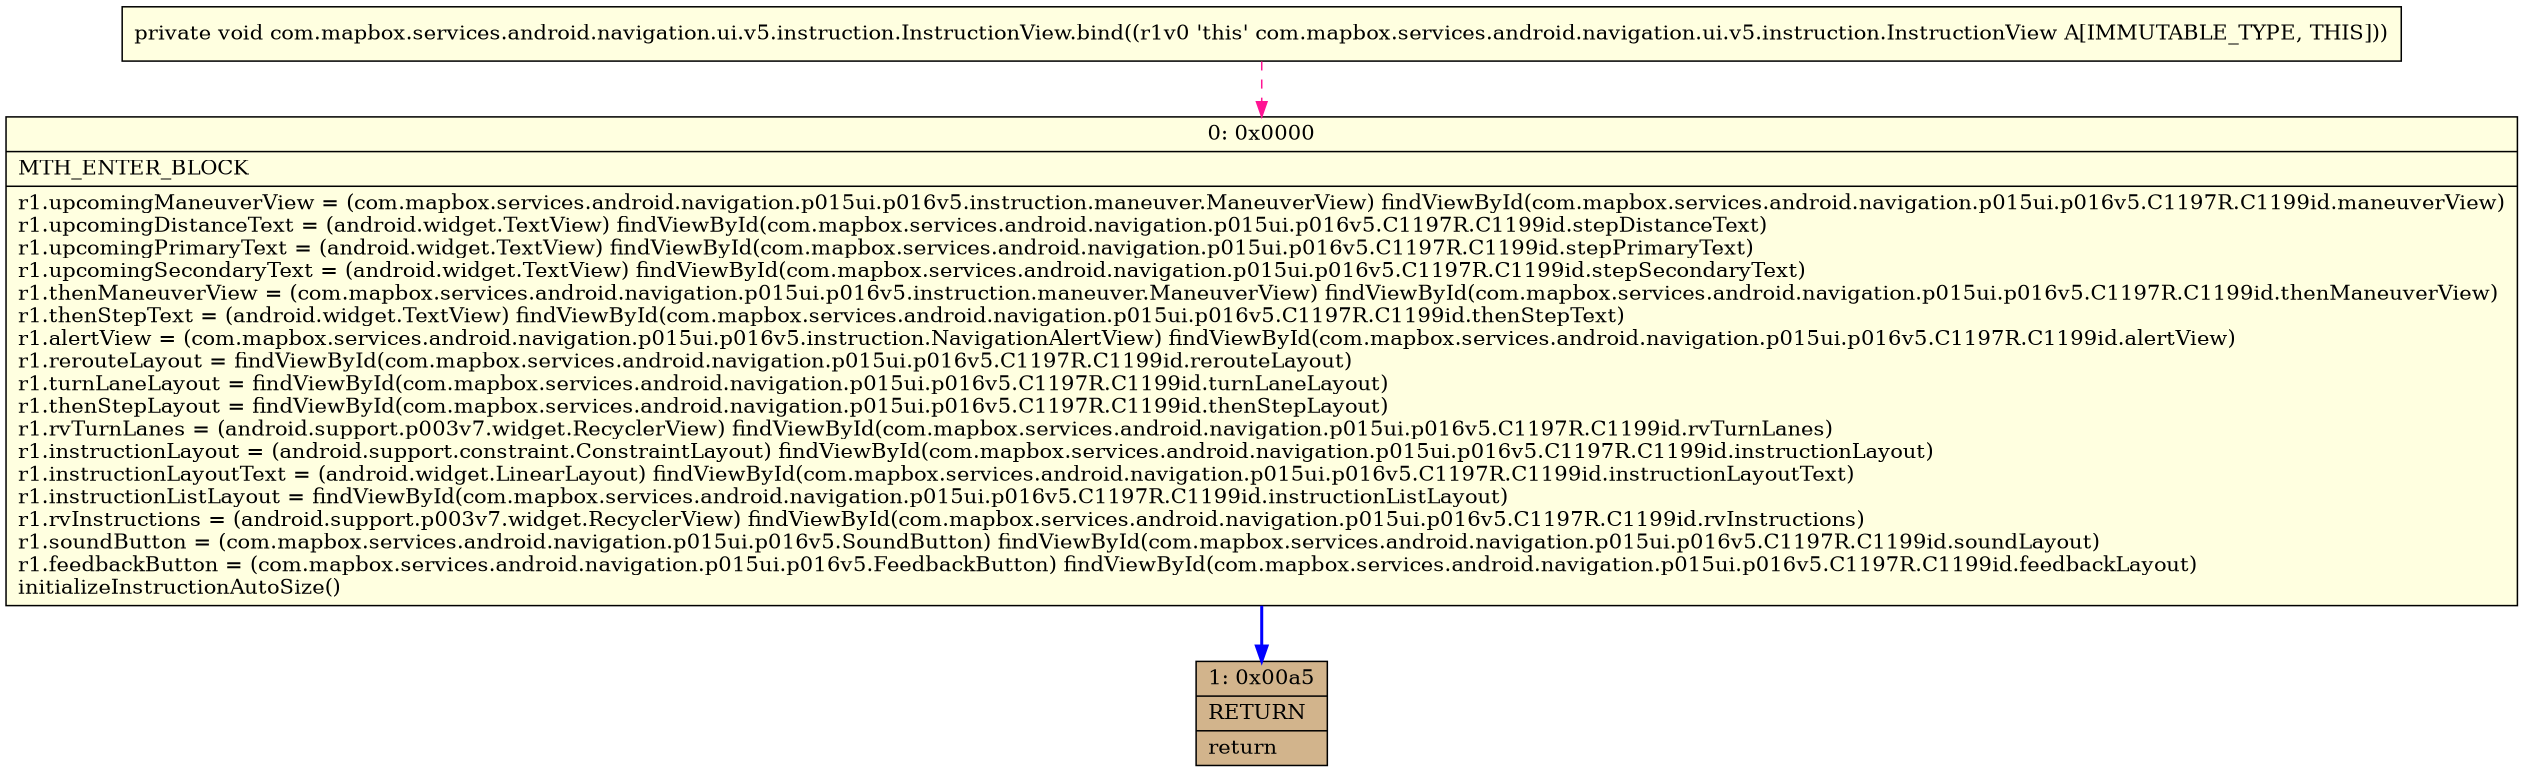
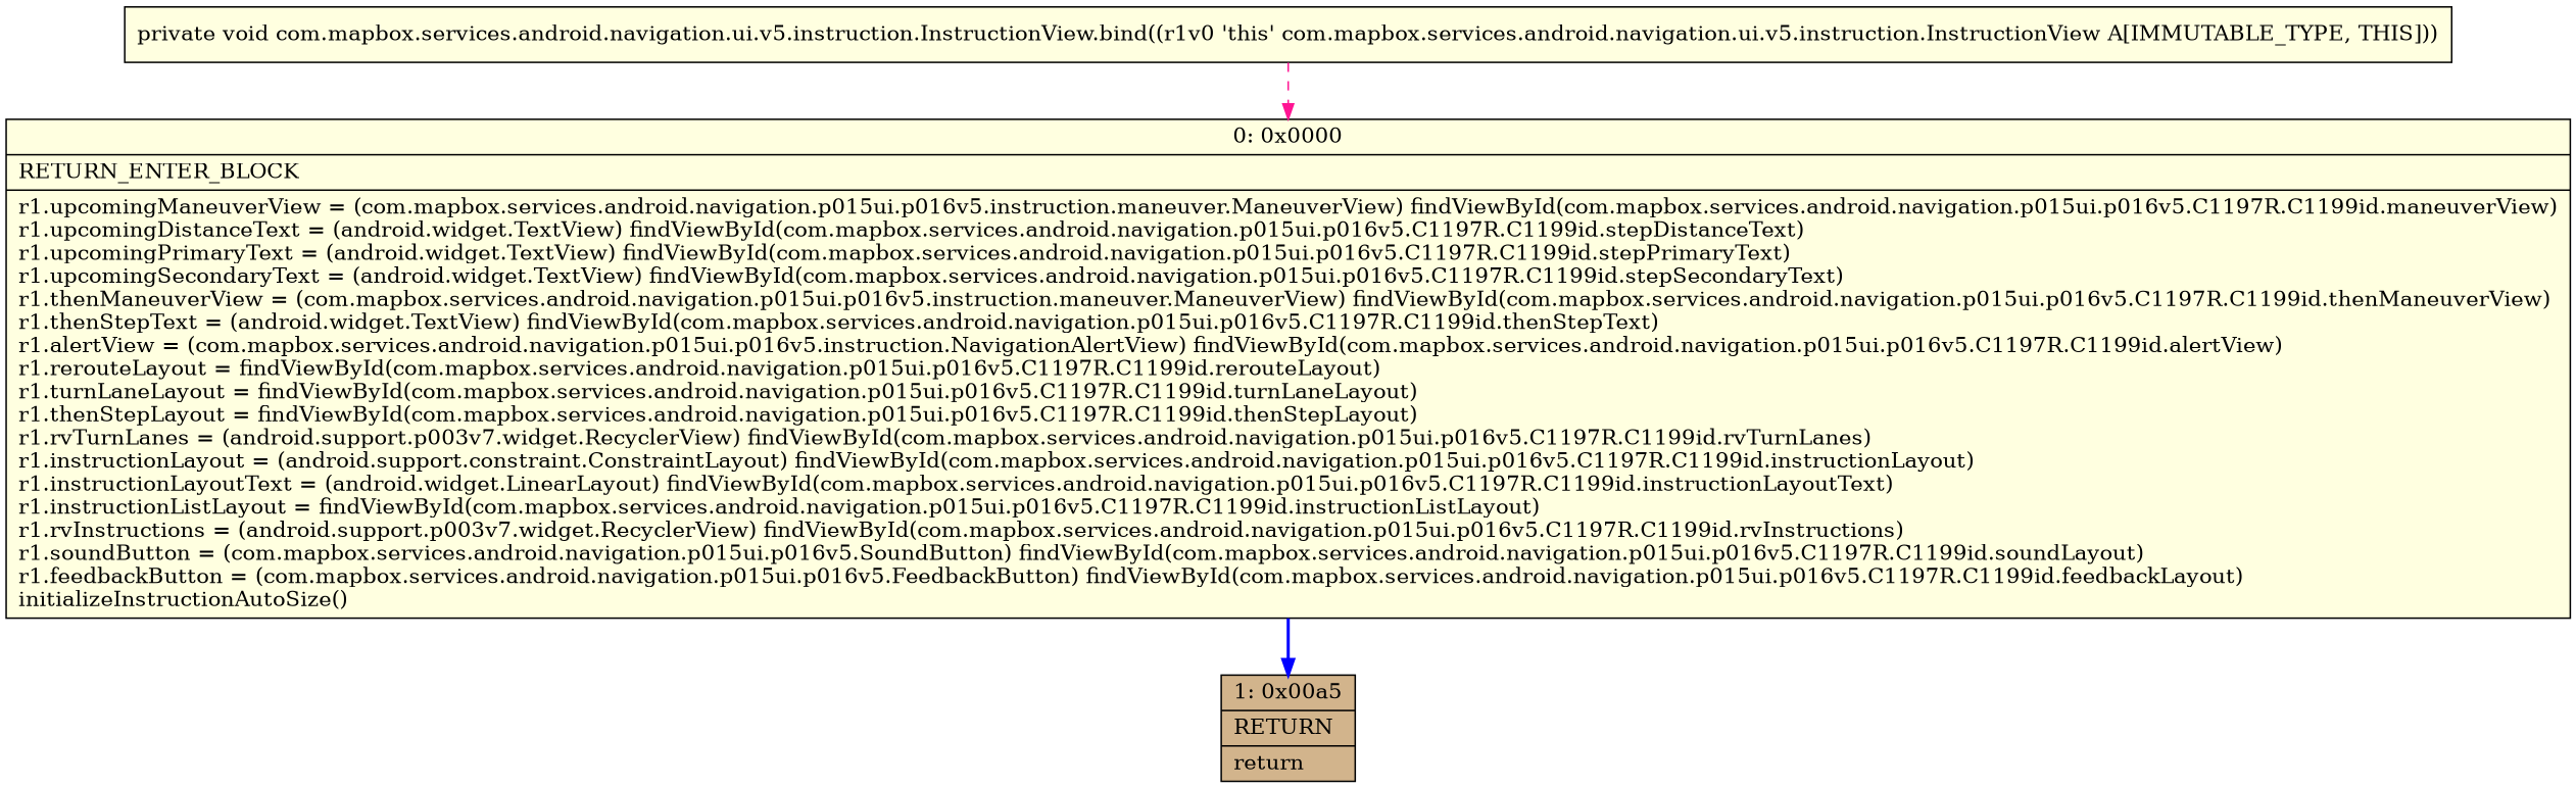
  digraph {
    node [shape=record style=filled fillcolor=lightyellow]
    edge [arrowhead=normal]
-   n1 [label="{0\:\ 0x0000|MTH_ENTER_BLOCK\l|r1.upcomingManeuverView = (com.mapbox.services.android.navigation.p015ui.p016v5.instruction.maneuver.ManeuverView) findViewById(com.mapbox.services.android.navigation.p015ui.p016v5.C1197R.C1199id.maneuverView)\lr1.upcomingDistanceText = (android.widget.TextView) findViewById(com.mapbox.services.android.navigation.p015ui.p016v5.C1197R.C1199id.stepDistanceText)\lr1.upcomingPrimaryText = (android.widget.TextView) findViewById(com.mapbox.services.android.navigation.p015ui.p016v5.C1197R.C1199id.stepPrimaryText)\lr1.upcomingSecondaryText = (android.widget.TextView) findViewById(com.mapbox.services.android.navigation.p015ui.p016v5.C1197R.C1199id.stepSecondaryText)\lr1.thenManeuverView = (com.mapbox.services.android.navigation.p015ui.p016v5.instruction.maneuver.ManeuverView) findViewById(com.mapbox.services.android.navigation.p015ui.p016v5.C1197R.C1199id.thenManeuverView)\lr1.thenStepText = (android.widget.TextView) findViewById(com.mapbox.services.android.navigation.p015ui.p016v5.C1197R.C1199id.thenStepText)\lr1.alertView = (com.mapbox.services.android.navigation.p015ui.p016v5.instruction.NavigationAlertView) findViewById(com.mapbox.services.android.navigation.p015ui.p016v5.C1197R.C1199id.alertView)\lr1.rerouteLayout = findViewById(com.mapbox.services.android.navigation.p015ui.p016v5.C1197R.C1199id.rerouteLayout)\lr1.turnLaneLayout = findViewById(com.mapbox.services.android.navigation.p015ui.p016v5.C1197R.C1199id.turnLaneLayout)\lr1.thenStepLayout = findViewById(com.mapbox.services.android.navigation.p015ui.p016v5.C1197R.C1199id.thenStepLayout)\lr1.rvTurnLanes = (android.support.p003v7.widget.RecyclerView) findViewById(com.mapbox.services.android.navigation.p015ui.p016v5.C1197R.C1199id.rvTurnLanes)\lr1.instructionLayout = (android.support.constraint.ConstraintLayout) findViewById(com.mapbox.services.android.navigation.p015ui.p016v5.C1197R.C1199id.instructionLayout)\lr1.instructionLayoutText = (android.widget.LinearLayout) findViewById(com.mapbox.services.android.navigation.p015ui.p016v5.C1197R.C1199id.instructionLayoutText)\lr1.instructionListLayout = findViewById(com.mapbox.services.android.navigation.p015ui.p016v5.C1197R.C1199id.instructionListLayout)\lr1.rvInstructions = (android.support.p003v7.widget.RecyclerView) findViewById(com.mapbox.services.android.navigation.p015ui.p016v5.C1197R.C1199id.rvInstructions)\lr1.soundButton = (com.mapbox.services.android.navigation.p015ui.p016v5.SoundButton) findViewById(com.mapbox.services.android.navigation.p015ui.p016v5.C1197R.C1199id.soundLayout)\lr1.feedbackButton = (com.mapbox.services.android.navigation.p015ui.p016v5.FeedbackButton) findViewById(com.mapbox.services.android.navigation.p015ui.p016v5.C1197R.C1199id.feedbackLayout)\linitializeInstructionAutoSize()\l}"]
+   n1 [label="{0\:\ 0x0000|RETURN_ENTER_BLOCK\l|r1.upcomingManeuverView = (com.mapbox.services.android.navigation.p015ui.p016v5.instruction.maneuver.ManeuverView) findViewById(com.mapbox.services.android.navigation.p015ui.p016v5.C1197R.C1199id.maneuverView)\lr1.upcomingDistanceText = (android.widget.TextView) findViewById(com.mapbox.services.android.navigation.p015ui.p016v5.C1197R.C1199id.stepDistanceText)\lr1.upcomingPrimaryText = (android.widget.TextView) findViewById(com.mapbox.services.android.navigation.p015ui.p016v5.C1197R.C1199id.stepPrimaryText)\lr1.upcomingSecondaryText = (android.widget.TextView) findViewById(com.mapbox.services.android.navigation.p015ui.p016v5.C1197R.C1199id.stepSecondaryText)\lr1.thenManeuverView = (com.mapbox.services.android.navigation.p015ui.p016v5.instruction.maneuver.ManeuverView) findViewById(com.mapbox.services.android.navigation.p015ui.p016v5.C1197R.C1199id.thenManeuverView)\lr1.thenStepText = (android.widget.TextView) findViewById(com.mapbox.services.android.navigation.p015ui.p016v5.C1197R.C1199id.thenStepText)\lr1.alertView = (com.mapbox.services.android.navigation.p015ui.p016v5.instruction.NavigationAlertView) findViewById(com.mapbox.services.android.navigation.p015ui.p016v5.C1197R.C1199id.alertView)\lr1.rerouteLayout = findViewById(com.mapbox.services.android.navigation.p015ui.p016v5.C1197R.C1199id.rerouteLayout)\lr1.turnLaneLayout = findViewById(com.mapbox.services.android.navigation.p015ui.p016v5.C1197R.C1199id.turnLaneLayout)\lr1.thenStepLayout = findViewById(com.mapbox.services.android.navigation.p015ui.p016v5.C1197R.C1199id.thenStepLayout)\lr1.rvTurnLanes = (android.support.p003v7.widget.RecyclerView) findViewById(com.mapbox.services.android.navigation.p015ui.p016v5.C1197R.C1199id.rvTurnLanes)\lr1.instructionLayout = (android.support.constraint.ConstraintLayout) findViewById(com.mapbox.services.android.navigation.p015ui.p016v5.C1197R.C1199id.instructionLayout)\lr1.instructionLayoutText = (android.widget.LinearLayout) findViewById(com.mapbox.services.android.navigation.p015ui.p016v5.C1197R.C1199id.instructionLayoutText)\lr1.instructionListLayout = findViewById(com.mapbox.services.android.navigation.p015ui.p016v5.C1197R.C1199id.instructionListLayout)\lr1.rvInstructions = (android.support.p003v7.widget.RecyclerView) findViewById(com.mapbox.services.android.navigation.p015ui.p016v5.C1197R.C1199id.rvInstructions)\lr1.soundButton = (com.mapbox.services.android.navigation.p015ui.p016v5.SoundButton) findViewById(com.mapbox.services.android.navigation.p015ui.p016v5.C1197R.C1199id.soundLayout)\lr1.feedbackButton = (com.mapbox.services.android.navigation.p015ui.p016v5.FeedbackButton) findViewById(com.mapbox.services.android.navigation.p015ui.p016v5.C1197R.C1199id.feedbackLayout)\linitializeInstructionAutoSize()\l}"]
    n2 [label="{1\:\ 0x00a5|RETURN\l|return\l}" fillcolor=tan]
    n3 [label="{private void com.mapbox.services.android.navigation.ui.v5.instruction.InstructionView.bind((r1v0 'this' com.mapbox.services.android.navigation.ui.v5.instruction.InstructionView A[IMMUTABLE_TYPE, THIS])) }"]
    n1 -> n2 [color=blue style=bold]
    n3 -> n1 [color=deeppink style=dashed]
  }
